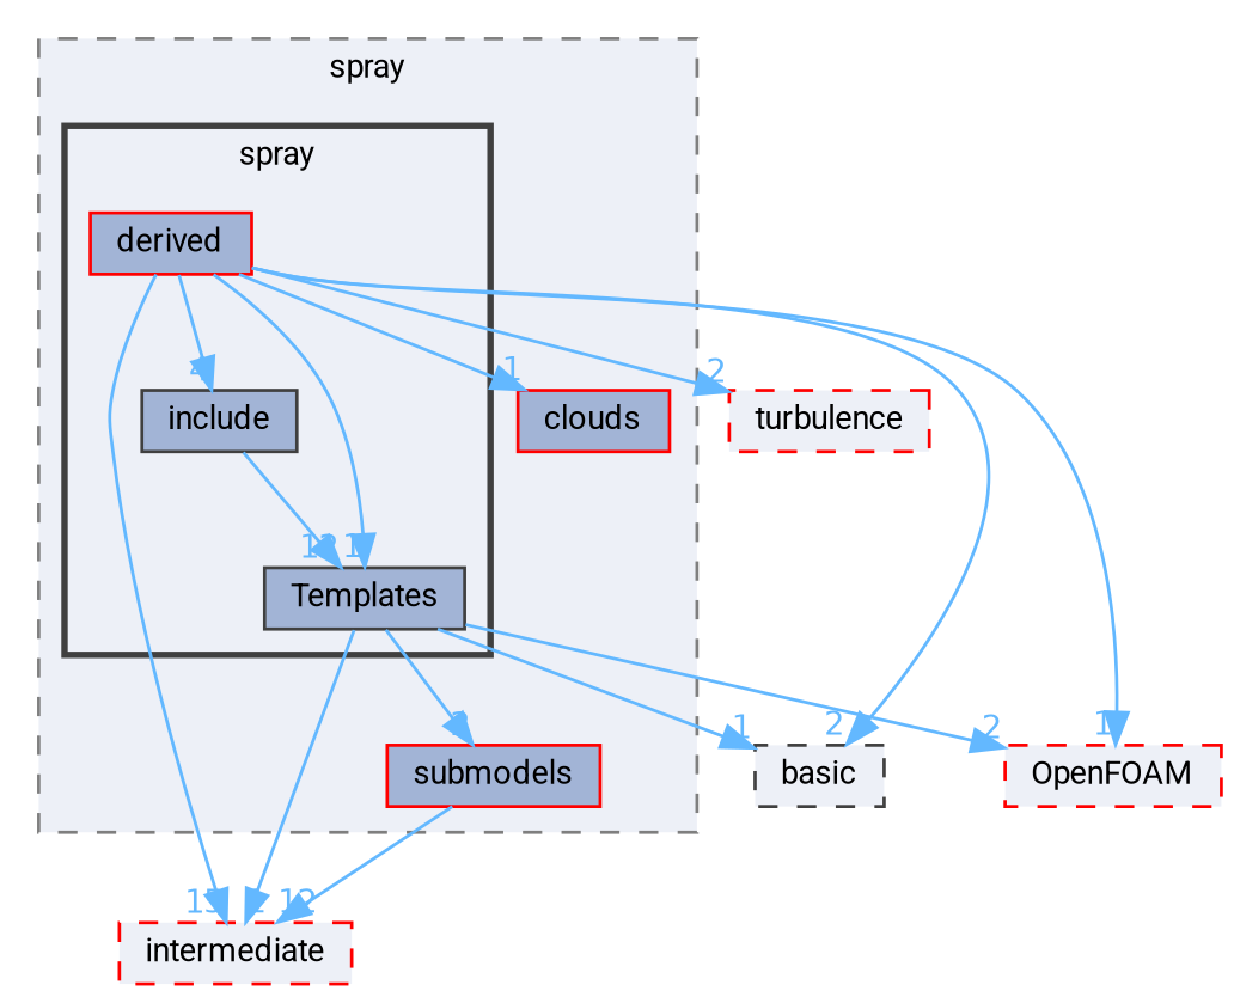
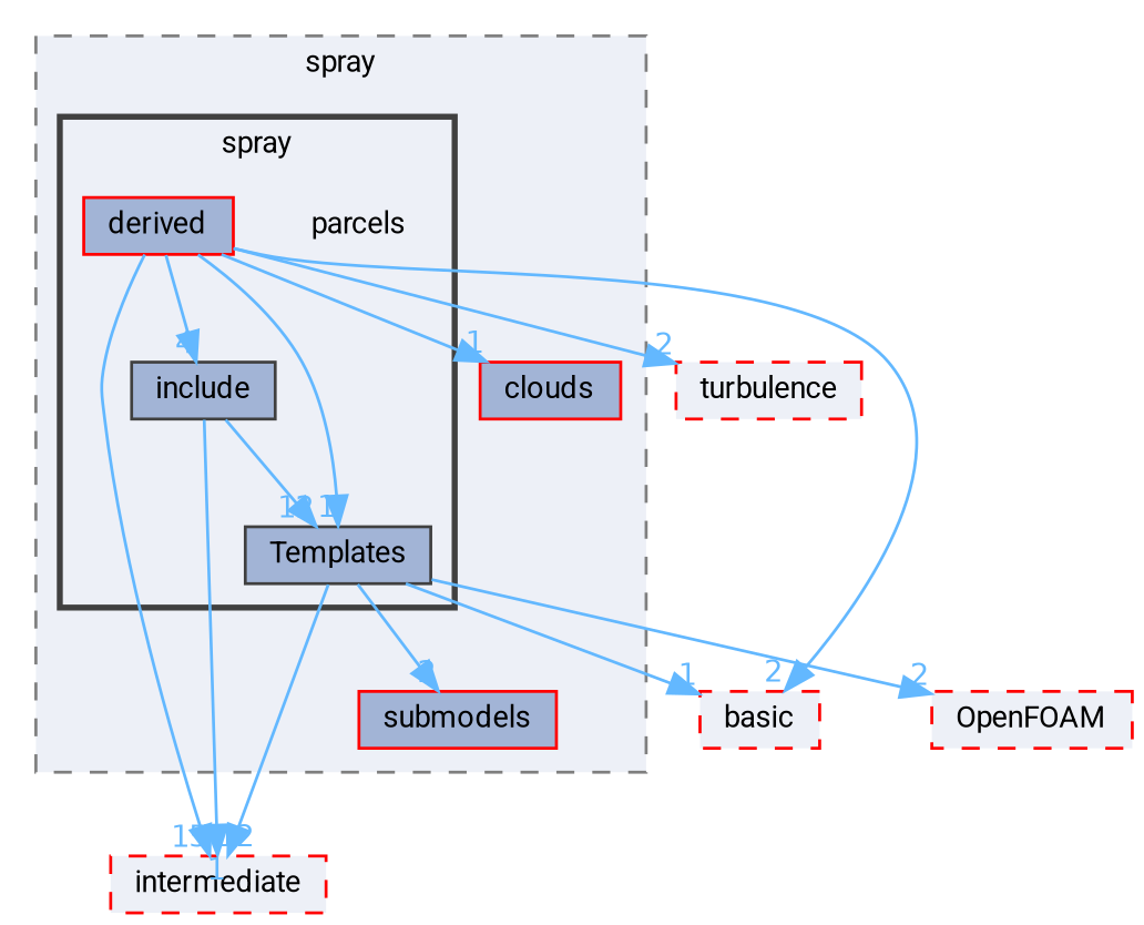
  digraph {
    compound=true
    fontname=Roboto
    node [fontname=Roboto fontsize=10 shape=box color=red fillcolor="#a2b4d6" style=filled]
    edge [color=steelblue1 fontcolor=steelblue1 fontname=Roboto fontsize=10 headlabel=1 labeldistance=1.5 labelfontname=Helvetica labelfontsize=10]
+   n1 [height=0.2 label=parcels shape=plaintext width=0.4 color="" fillcolor="" style=""]
    n2 [height=0.2 label=derived width=0.4]
    n3 [color=grey25 height=0.2 label=include width=0.4]
    n4 [color=grey25 height=0.2 label=Templates width=0.4]
    n5 [height=0.2 label=submodels width=0.4]
    n6 [height=0.2 label=clouds width=0.4]
    n7 [fillcolor="#edf0f7" height=0.2 label=turbulence style="filled,dashed" width=0.4]
-   n8 [color=grey25 fillcolor="#edf0f7" height=0.2 label=basic style="filled,dashed" width=0.4]
+   n8 [fillcolor="#edf0f7" height=0.2 label=basic style="filled,dashed" width=0.4]
    n9 [fillcolor="#edf0f7" height=0.2 label=OpenFOAM style="filled,dashed" width=0.4]
    n10 [fillcolor="#edf0f7" height=0.2 label=intermediate style="filled,dashed" width=0.4]
    subgraph cluster_1 {
      bgcolor="#edf0f7"
      fontsize=10
      label=spray
      pencolor=grey50
      style="filled,dashed"
      n5
      n6
      subgraph cluster_2 {
        bgcolor="#edf0f7"
        fontsize=10
        label=spray
        pencolor=grey25
        style="filled,bold"
+       n1
        n2
        n3
        n4
      }
    }
    n2 -> n3 [headlabel=4]
    n2 -> n4
    n2 -> n6
    n2 -> n7 [headlabel=2]
    n2 -> n8 [headlabel=2]
-   n2 -> n9
    n2 -> n10 [headlabel=15]
    n3 -> n4 [headlabel=12]
-   n5 -> n10 [headlabel=12]
+   n3 -> n10 [headlabel=12]
    n4 -> n5 [headlabel=2]
    n4 -> n8
    n4 -> n9 [headlabel=2]
    n4 -> n10
  }
